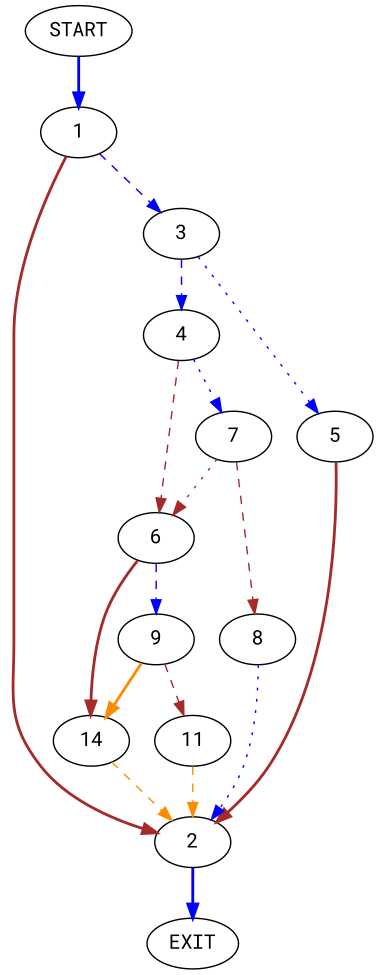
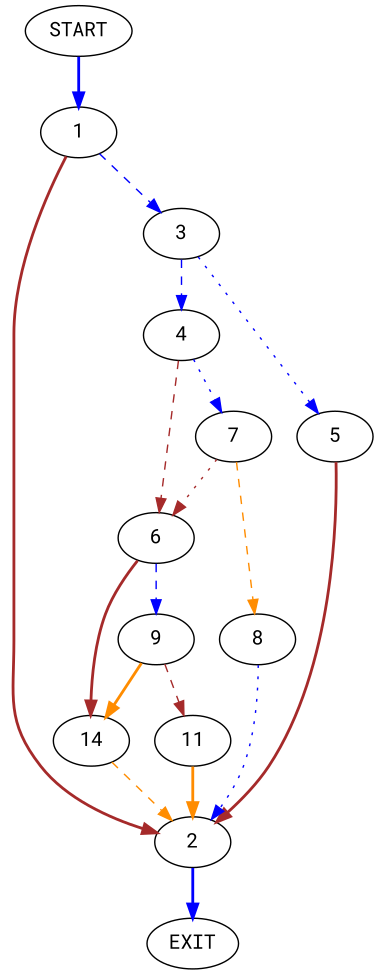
  digraph {
    fontname="Roboto Mono"
    node [fontname="Roboto Mono"]
    edge [color=blue fontname="Roboto Mono" style=bold]
    n1 [label=START]
    1
    2
    3
    n5 [label=EXIT]
    4
    5
    6
    7
    9
    n11 [label=14]
    8
    11
    n1 -> 1
    1 -> 2 [color=brown]
    1 -> 3 [style=dashed]
    2 -> n5
    3 -> 4 [style=dashed]
    3 -> 5 [style=dotted]
    4 -> 6 [color=brown style=dashed]
    4 -> 7 [style=dotted]
    5 -> 2 [color=brown]
    6 -> 9 [style=dashed]
    6 -> n11 [color=brown]
    7 -> 6 [color=brown style=dotted]
-   7 -> 8 [color=brown style=dashed]
+   7 -> 8 [color=darkorange style=dashed]
    9 -> n11 [color=darkorange]
    9 -> 11 [color=brown style=dashed]
    n11 -> 2 [color=darkorange style=dashed]
    8 -> 2 [style=dotted]
-   11 -> 2 [color=darkorange style=dashed]
+   11 -> 2 [color=darkorange]
  }
